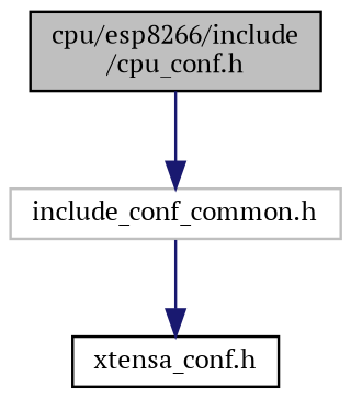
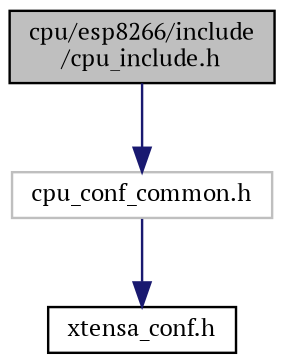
  digraph {
    fontname="PT Serif"
    node [color=black fillcolor=white fontname="PT Serif" fontsize=10 shape=record style=filled]
    edge [color=midnightblue fontname="PT Serif" fontsize=10 labelfontname=Helvetica labelfontsize=10 style=solid]
-   n1 [fillcolor=grey75 fontcolor=black height=0.2 label="cpu/esp8266/include\l/cpu_conf.h" width=0.4]
-   n2 [color=grey75 height=0.2 label="include_conf_common.h" width=0.4]
+   n1 [fillcolor=grey75 fontcolor=black height=0.2 label="cpu/esp8266/include\l/cpu_include.h" width=0.4]
+   n2 [color=grey75 height=0.2 label="cpu_conf_common.h" width=0.4]
    n3 [height=0.2 label="xtensa_conf.h" width=0.4]
    n1 -> n2
    n2 -> n3
  }
